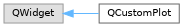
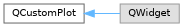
  digraph {
    rankdir=LR
    node [fontname=Helvetica fontsize=10 shape=box style=filled]
    n1 [color=grey60 fillcolor="#E0E0E0" height=0.2 label=QWidget width=0.4]
    n2 [color=grey40 fillcolor=white height=0.2 label=QCustomPlot width=0.4]
-   n1 -> n2 [color=steelblue1 dir=back fontname=Helvetica fontsize=10 labelfontname=Helvetica labelfontsize=10 style=solid]
+   n2 -> n1 [color=steelblue1 dir=back fontname=Helvetica fontsize=10 labelfontname=Helvetica labelfontsize=10 style=solid]
  }
